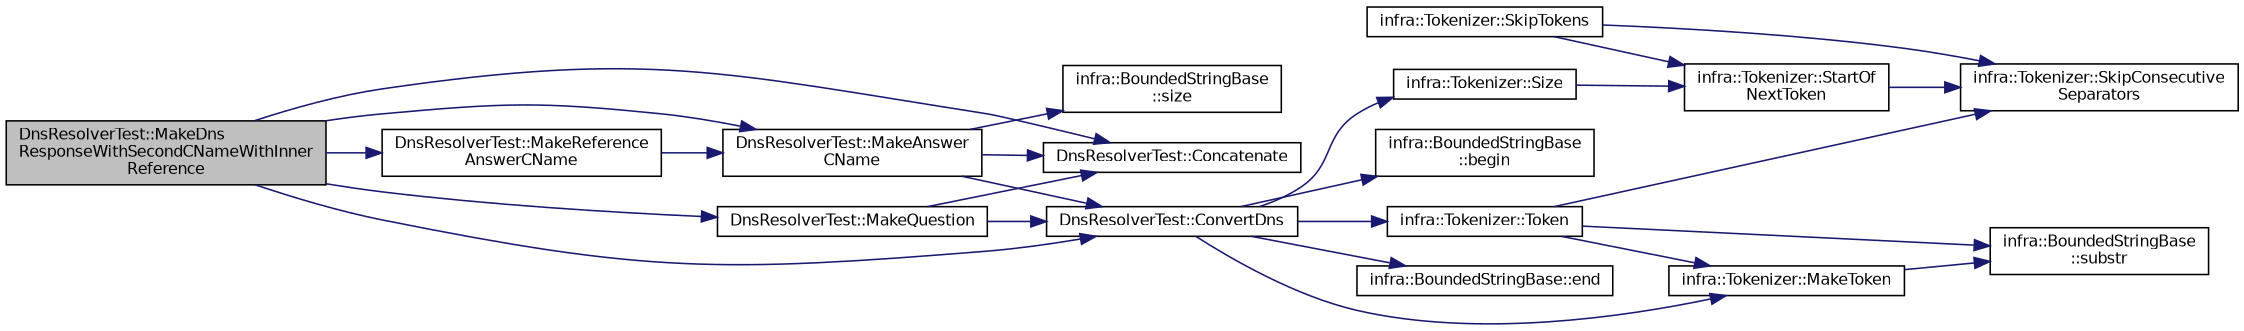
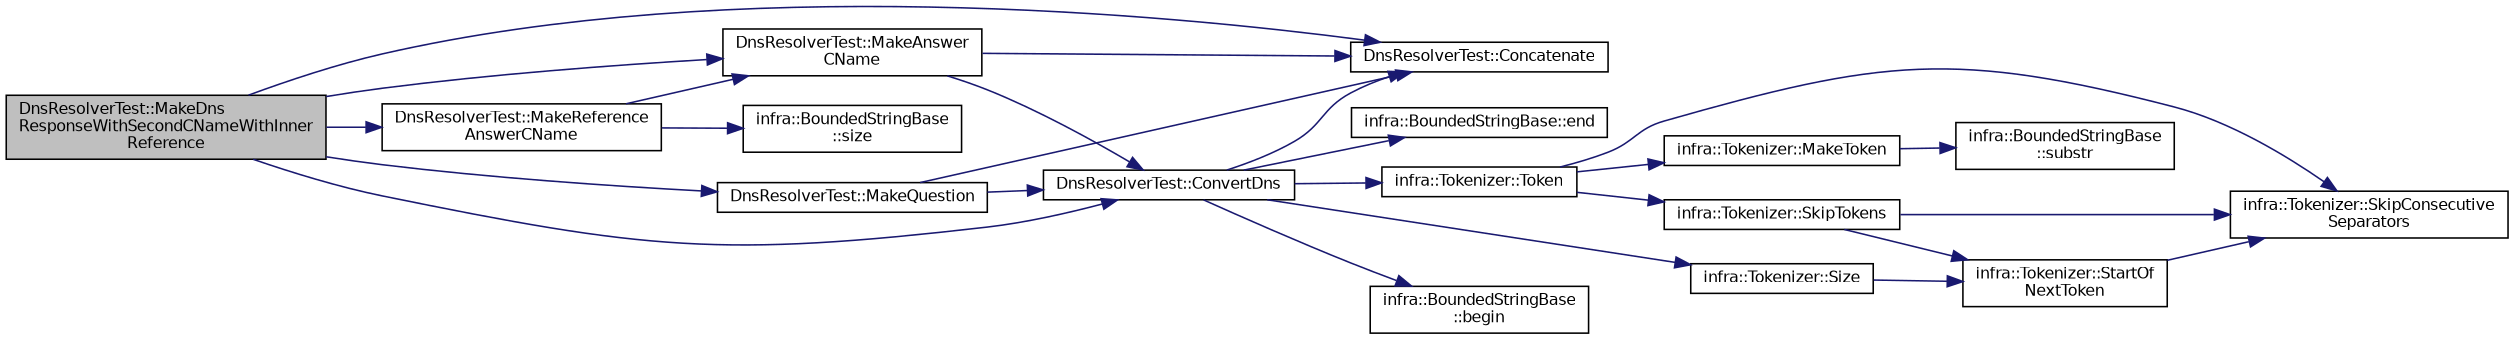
  digraph {
    rankdir=LR
    node [color=black fillcolor=white fontname=Helvetica fontsize=10 shape=record style=filled]
    edge [color=midnightblue fontname=Helvetica fontsize=10 labelfontname=Helvetica labelfontsize=10 style=solid]
    n1 [fillcolor=grey75 fontcolor=black height=0.2 label="DnsResolverTest::MakeDns\lResponseWithSecondCNameWithInner\lReference" width=0.4]
    n2 [height=0.2 label="DnsResolverTest::Concatenate" width=0.4]
    n3 [height=0.2 label="DnsResolverTest::ConvertDns" width=0.4]
    n4 [height=0.2 label="DnsResolverTest::MakeAnswer\lCName" width=0.4]
    n5 [height=0.2 label="DnsResolverTest::MakeQuestion" width=0.4]
    n6 [height=0.2 label="DnsResolverTest::MakeReference\lAnswerCName" width=0.4]
    n7 [height=0.2 label="infra::BoundedStringBase\l::begin" width=0.4]
    n8 [height=0.2 label="infra::BoundedStringBase::end" width=0.4]
    n9 [height=0.2 label="infra::Tokenizer::Size" width=0.4]
    n10 [height=0.2 label="infra::Tokenizer::Token" width=0.4]
    n11 [height=0.2 label="infra::BoundedStringBase\l::size" width=0.4]
    n12 [height=0.2 label="infra::Tokenizer::StartOf\lNextToken" width=0.4]
    n13 [height=0.2 label="infra::Tokenizer::SkipConsecutive\lSeparators" width=0.4]
    n14 [height=0.2 label="infra::Tokenizer::SkipTokens" width=0.4]
    n15 [height=0.2 label="infra::Tokenizer::MakeToken" width=0.4]
    n16 [height=0.2 label="infra::BoundedStringBase\l::substr" width=0.4]
    n1 -> n2
    n1 -> n3
    n1 -> n4
    n1 -> n5
    n1 -> n6
-   n3 -> n15
+   n3 -> n2
    n3 -> n7
    n3 -> n8
    n3 -> n9
    n3 -> n10
    n4 -> n2
    n4 -> n3
-   n4 -> n11
+   n6 -> n11
    n5 -> n2
    n5 -> n3
    n6 -> n4
    n9 -> n12
    n10 -> n13
-   n10 -> n16
+   n10 -> n14
    n10 -> n15
    n12 -> n13
    n14 -> n12
    n14 -> n13
    n15 -> n16
  }
